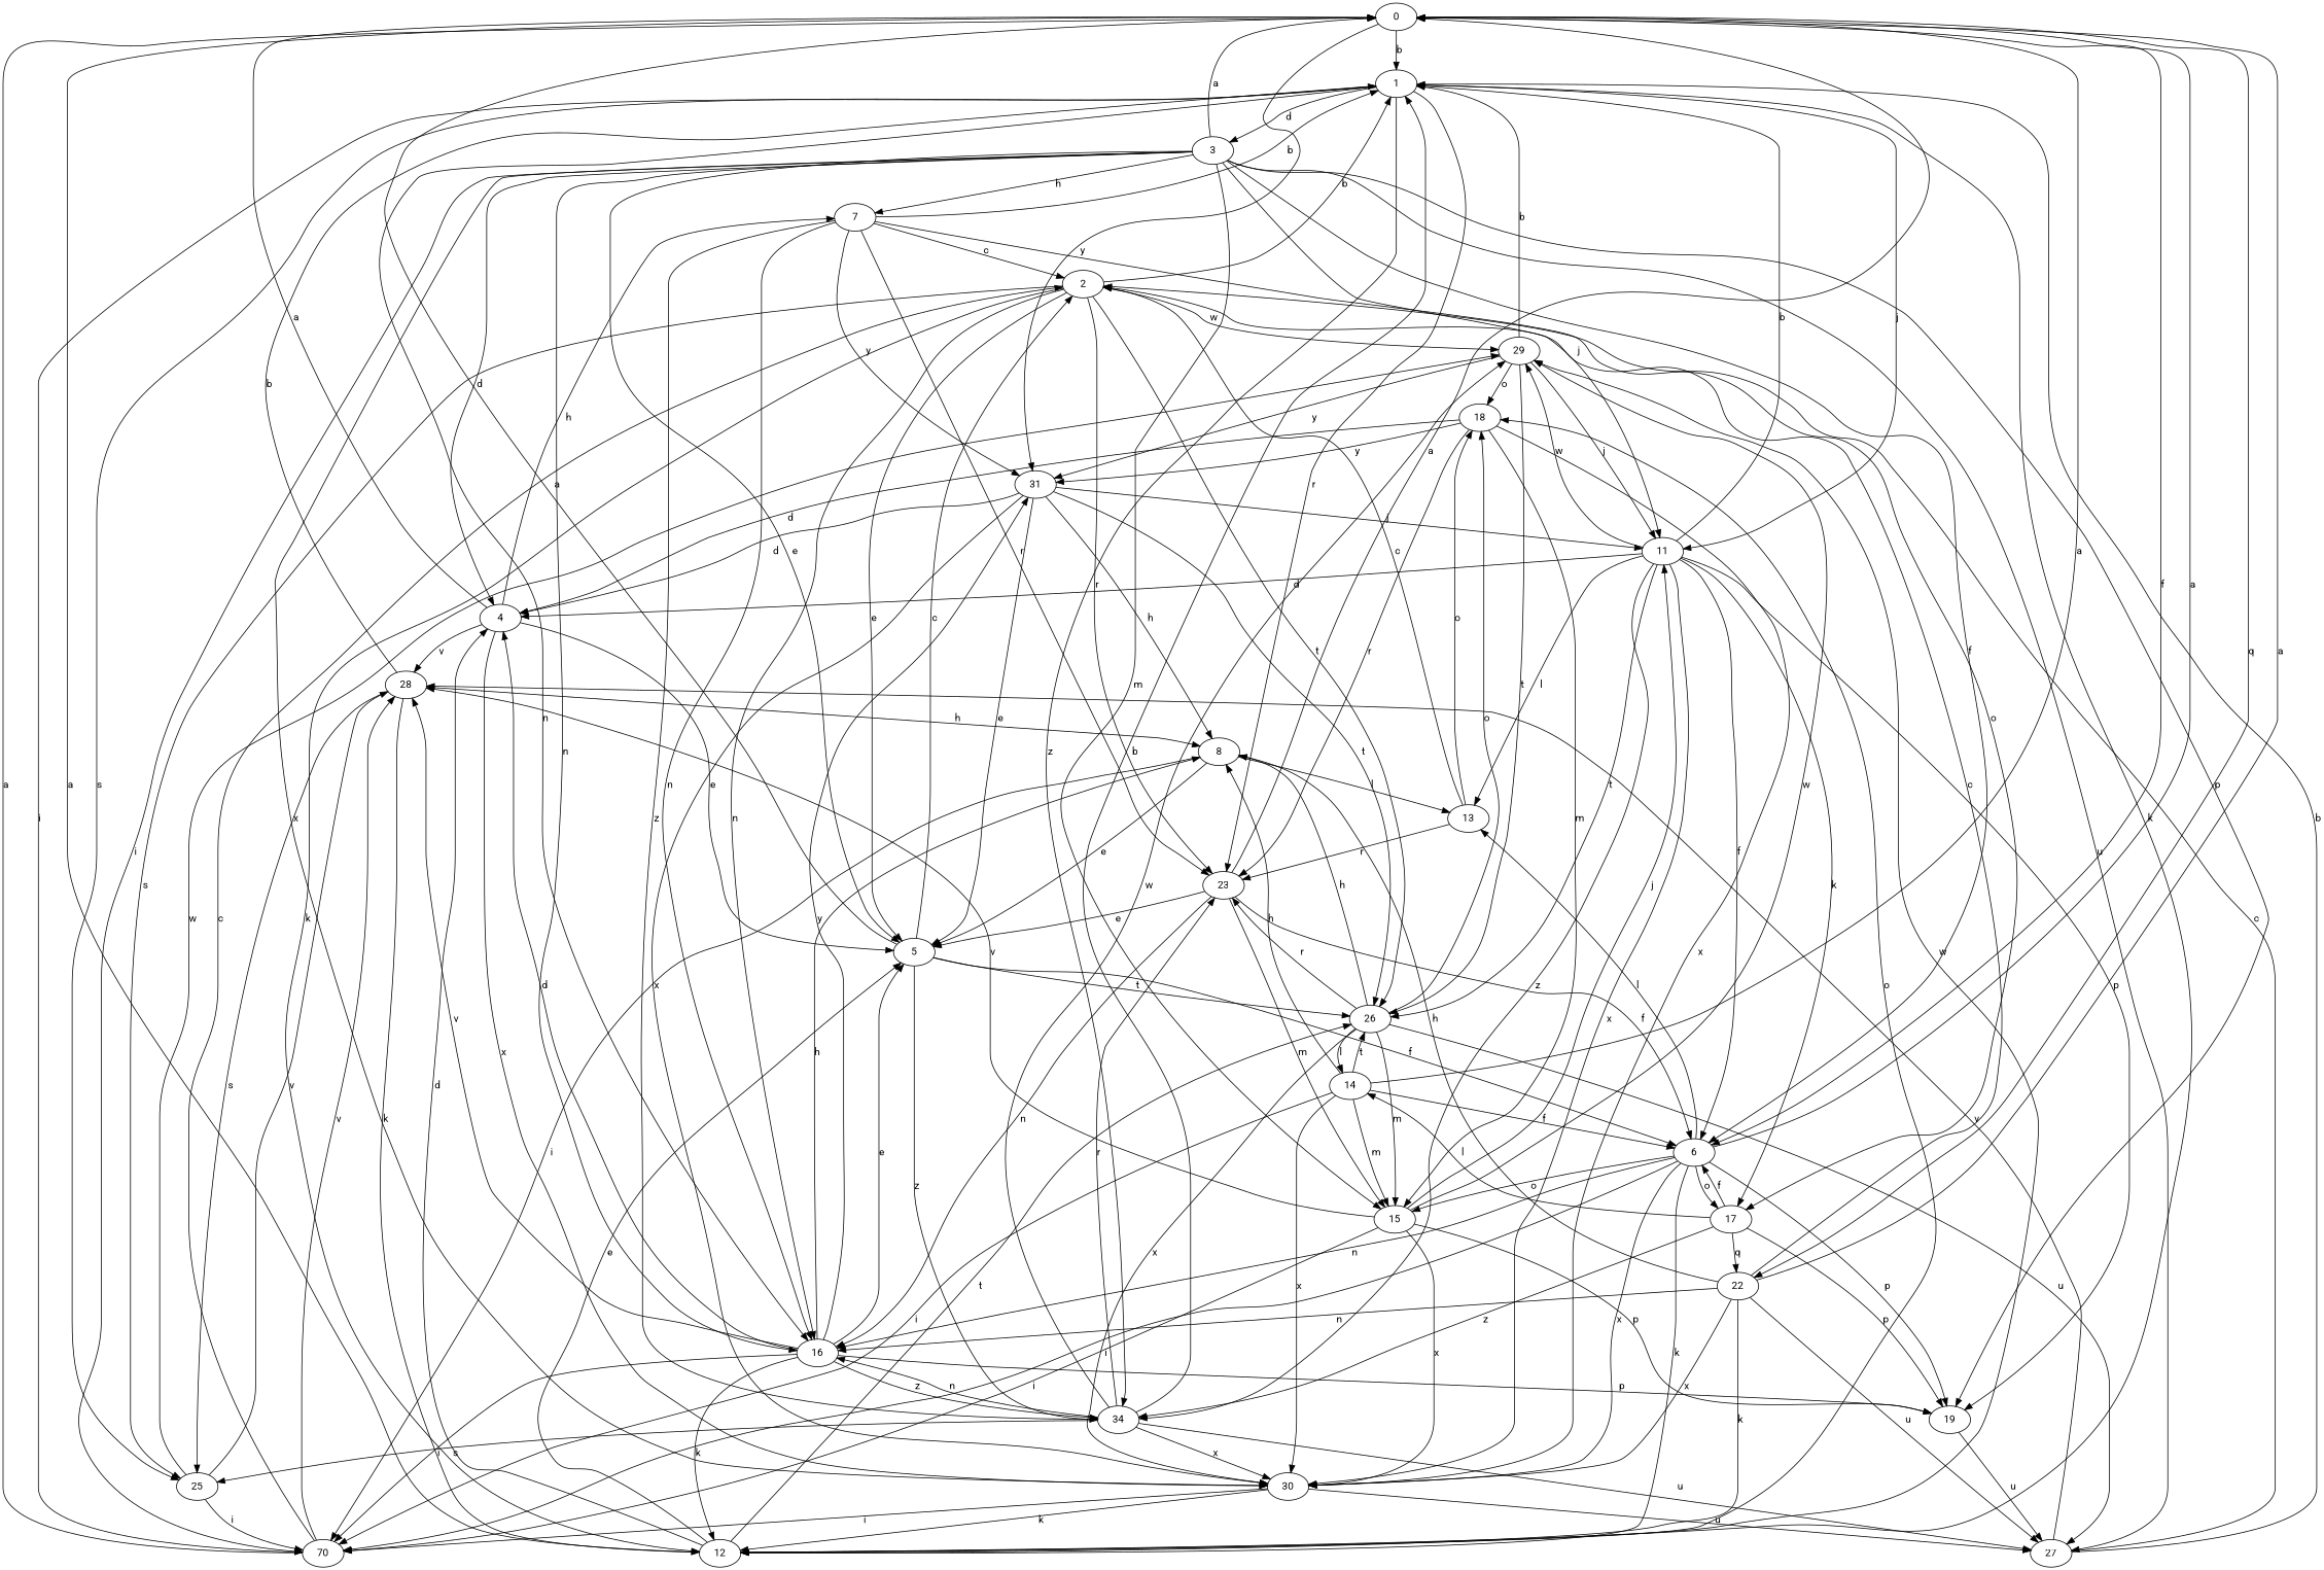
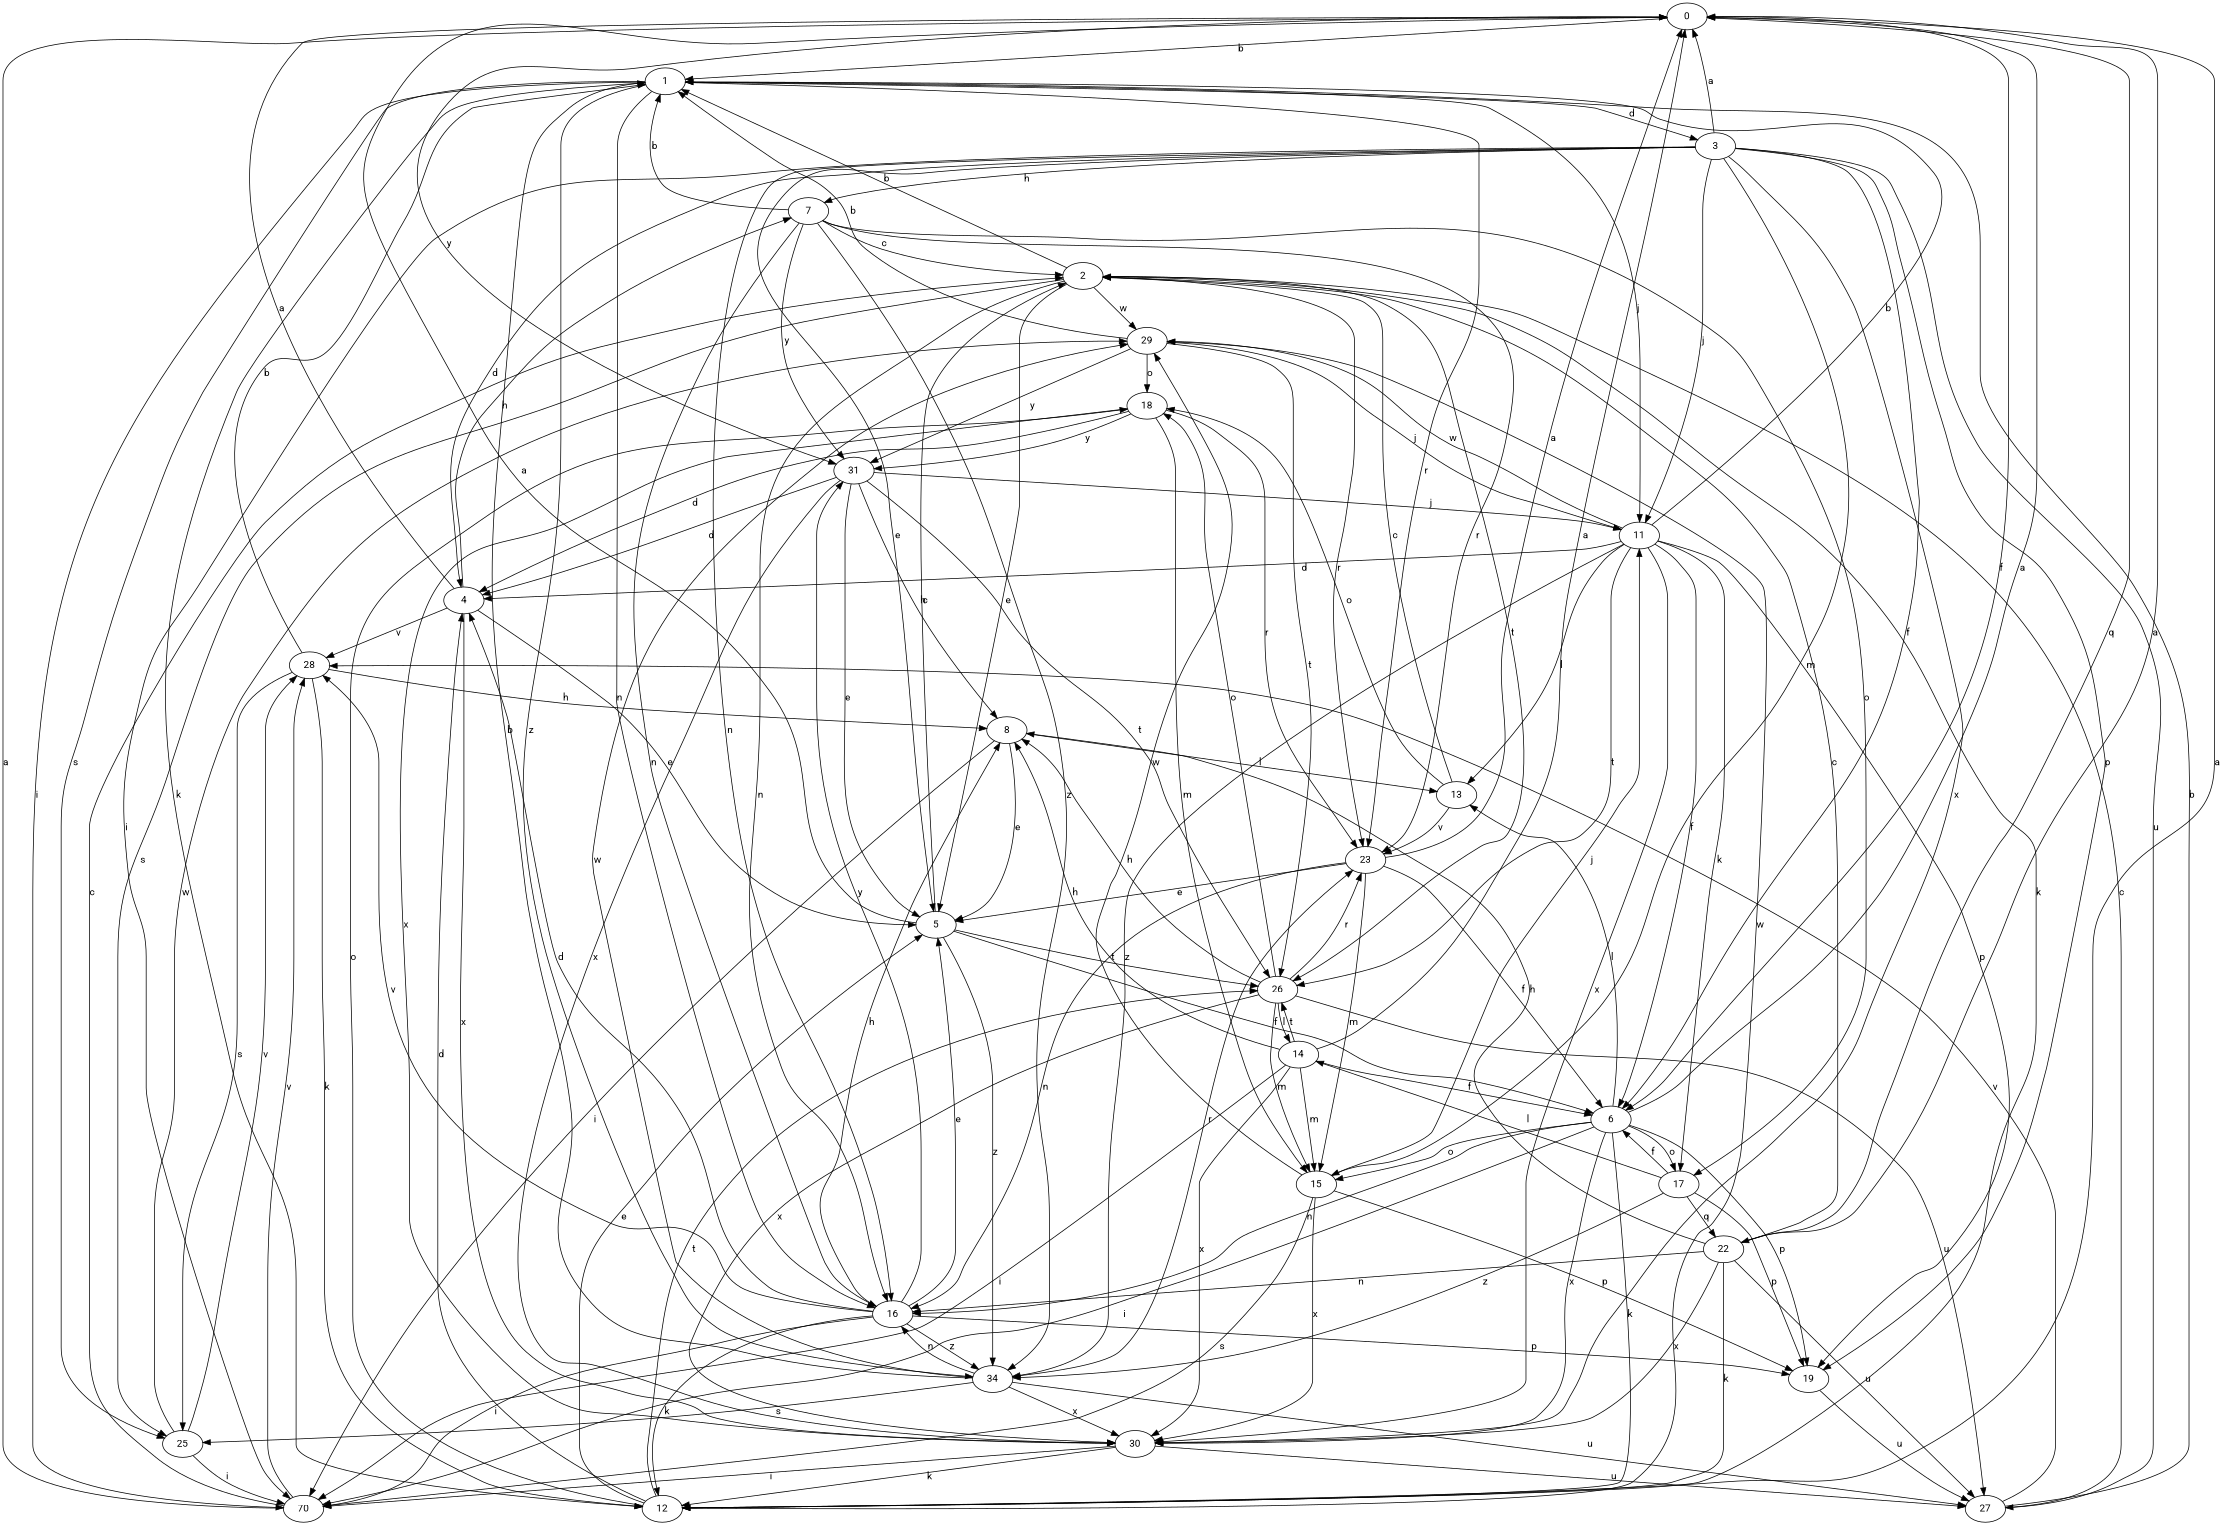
  strict digraph {
    fontname=Roboto
    node [fontname=Roboto]
    edge [fontname=Roboto]
    0
    1
    6
    22
    31
    3
    n7 [label=70]
    11
    12
    16
    23
    25
    34
    15
    19
    30
    13
    17
    2
    27
    8
    5
    26
    4
    7
    28
    29
    18
    14
    0 -> 1 [label=b]
    0 -> 6 [label=f]
    0 -> 22 [label=q]
    0 -> 31 [label=y]
    1 -> 3 [label=d]
    1 -> n7 [label=i]
    1 -> 11 [label=j]
    1 -> 12 [label=k]
    1 -> 16 [label=n]
    1 -> 23 [label=r]
    1 -> 25 [label=s]
    1 -> 34 [label=z]
    6 -> 0 [label=a]
    6 -> n7 [label=i]
    6 -> 12 [label=k]
    6 -> 16 [label=n]
    6 -> 15 [label=o]
    6 -> 19 [label=p]
    6 -> 30 [label=x]
    6 -> 13 [label=l]
    6 -> 17 [label=o]
    22 -> 0 [label=a]
    22 -> 12 [label=k]
    22 -> 16 [label=n]
    22 -> 30 [label=x]
    22 -> 2 [label=c]
    22 -> 27 [label=u]
    22 -> 8 [label=h]
    31 -> 11 [label=j]
    31 -> 30 [label=x]
    31 -> 8 [label=h]
    31 -> 5 [label=e]
    31 -> 26 [label=t]
    31 -> 4 [label=d]
    3 -> 0 [label=a]
    3 -> 6 [label=f]
    3 -> n7 [label=i]
    3 -> 11 [label=j]
    3 -> 16 [label=n]
    3 -> 15 [label=m]
    3 -> 19 [label=p]
    3 -> 30 [label=x]
    3 -> 27 [label=u]
    3 -> 5 [label=e]
    3 -> 4 [label=d]
    3 -> 7 [label=h]
    n7 -> 0 [label=a]
    n7 -> 2 [label=c]
    n7 -> 28 [label=v]
    11 -> 1 [label=b]
    11 -> 6 [label=f]
    11 -> 34 [label=z]
    11 -> 19 [label=p]
    11 -> 30 [label=x]
    11 -> 13 [label=l]
    11 -> 17 [label=k]
    11 -> 26 [label=t]
    11 -> 4 [label=d]
    11 -> 29 [label=w]
    12 -> 0 [label=a]
    12 -> 5 [label=e]
    12 -> 26 [label=t]
    12 -> 4 [label=d]
    12 -> 29 [label=w]
    12 -> 18 [label=o]
    16 -> 31 [label=y]
    16 -> n7 [label=i]
    16 -> 12 [label=k]
    16 -> 34 [label=z]
    16 -> 19 [label=p]
    16 -> 8 [label=h]
    16 -> 5 [label=e]
    16 -> 4 [label=d]
    16 -> 28 [label=v]
    23 -> 0 [label=a]
    23 -> 6 [label=f]
    23 -> 16 [label=n]
    23 -> 15 [label=m]
    23 -> 5 [label=e]
    25 -> n7 [label=i]
    25 -> 28 [label=v]
    25 -> 29 [label=w]
    34 -> 1 [label=b]
    34 -> 16 [label=n]
    34 -> 23 [label=r]
    34 -> 25 [label=s]
    34 -> 30 [label=x]
    34 -> 27 [label=u]
    34 -> 29 [label=w]
-   15 -> n7 [label=i]
+   15 -> n7 [label=s]
    15 -> 11 [label=j]
    15 -> 19 [label=p]
    15 -> 30 [label=x]
-   15 -> 28 [label=v]
    15 -> 29 [label=w]
    19 -> 27 [label=u]
    30 -> n7 [label=i]
    30 -> 12 [label=k]
    30 -> 27 [label=u]
-   13 -> 23 [label=r]
+   13 -> 23 [label=v]
    13 -> 2 [label=c]
    13 -> 18 [label=o]
    17 -> 6 [label=f]
    17 -> 22 [label=q]
    17 -> 34 [label=z]
    17 -> 19 [label=p]
    17 -> 14 [label=l]
    2 -> 1 [label=b]
    2 -> 12 [label=k]
    2 -> 16 [label=n]
    2 -> 23 [label=r]
    2 -> 25 [label=s]
    2 -> 5 [label=e]
    2 -> 26 [label=t]
    2 -> 29 [label=w]
    27 -> 1 [label=b]
    27 -> 2 [label=c]
    27 -> 28 [label=v]
    8 -> n7 [label=i]
    8 -> 13 [label=l]
    8 -> 5 [label=e]
    5 -> 0 [label=a]
    5 -> 6 [label=f]
    5 -> 34 [label=z]
    5 -> 2 [label=c]
    5 -> 26 [label=t]
    26 -> 23 [label=r]
    26 -> 15 [label=m]
    26 -> 30 [label=x]
    26 -> 27 [label=u]
    26 -> 8 [label=h]
    26 -> 18 [label=o]
    26 -> 14 [label=l]
    4 -> 0 [label=a]
    4 -> 30 [label=x]
    4 -> 5 [label=e]
    4 -> 7 [label=h]
    4 -> 28 [label=v]
    7 -> 1 [label=b]
    7 -> 31 [label=y]
    7 -> 16 [label=n]
    7 -> 23 [label=r]
    7 -> 34 [label=z]
    7 -> 17 [label=o]
    7 -> 2 [label=c]
    28 -> 1 [label=b]
    28 -> 12 [label=k]
    28 -> 25 [label=s]
    28 -> 8 [label=h]
    29 -> 1 [label=b]
    29 -> 31 [label=y]
    29 -> 11 [label=j]
    29 -> 26 [label=t]
    29 -> 18 [label=o]
    18 -> 31 [label=y]
    18 -> 23 [label=r]
    18 -> 15 [label=m]
    18 -> 30 [label=x]
    18 -> 4 [label=d]
    14 -> 0 [label=a]
    14 -> 6 [label=f]
    14 -> n7 [label=i]
    14 -> 15 [label=m]
    14 -> 30 [label=x]
    14 -> 8 [label=h]
    14 -> 26 [label=t]
  }
